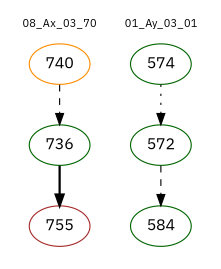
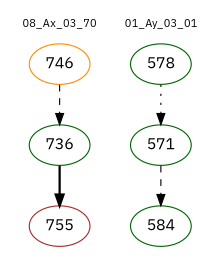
  digraph {
    fontname="IBM Plex Sans"
    node [color=darkgreen fontname="IBM Plex Sans"]
    edge [color=black fontname="IBM Plex Sans" style=dashed]
-   n1 [color=darkorange label=740]
+   n1 [color=darkorange label=746]
    n2 [label=736]
    n3 [color=brown label=755]
-   n4 [label=574]
-   n5 [label=572]
+   n4 [label=578]
+   n5 [label=571]
    n6 [label=584]
    subgraph cluster_1 {
      color=white
      fontsize=10
      label="08_Ax_03_70"
      n1
      n2
      n3
    }
    subgraph cluster_2 {
      color=white
      fontsize=10
      label="01_Ay_03_01"
      n4
      n5
      n6
    }
    n1 -> n2
    n2 -> n3 [style=bold]
    n4 -> n5 [style=dotted]
    n5 -> n6
  }
